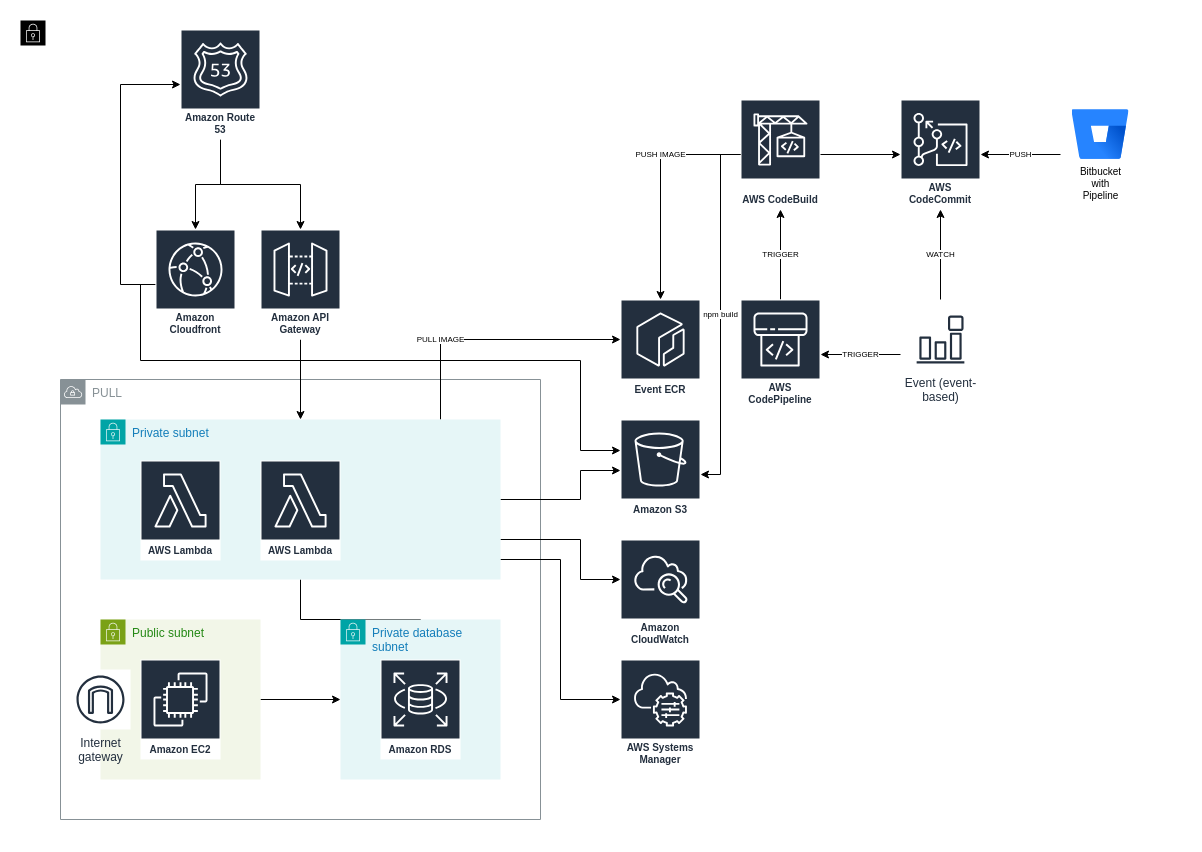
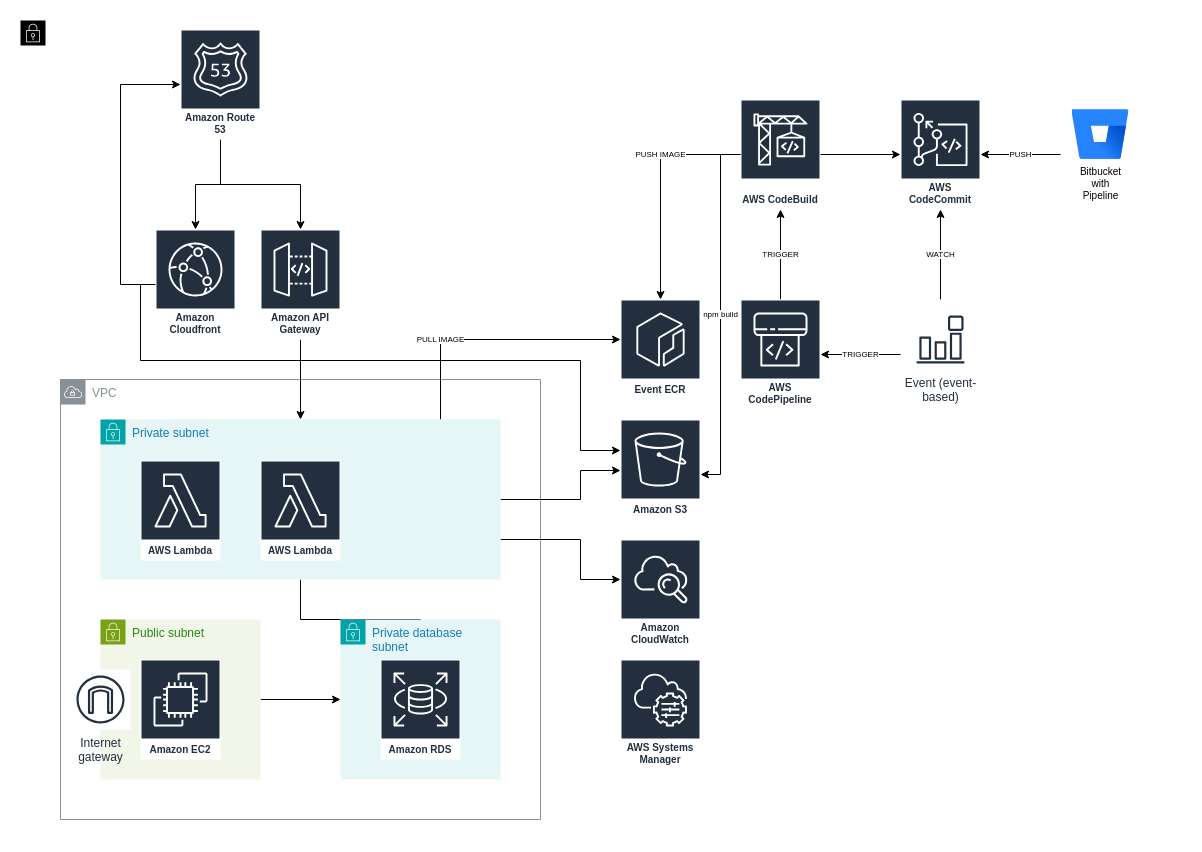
  <mxCell id="0" />
  <mxCell id="1" parent="0" />
  <mxCell id="2" value="&lt;div&gt;&lt;br&gt;&lt;/div&gt;" style="points=[[0,0],[0.25,0],[0.5,0],[0.75,0],[1,0],[1,0.25],[1,0.5],[1,0.75],[1,1],[0.75,1],[0.5,1],[0.25,1],[0,1],[0,0.75],[0,0.5],[0,0.25]];outlineConnect=0;html=1;whiteSpace=wrap;fontSize=12;fontStyle=0;container=1;pointerEvents=0;collapsible=0;recursiveResize=0;shape=mxgraph.aws4.group;grIcon=mxgraph.aws4.group_security_group;grStroke=0;verticalAlign=top;align=left;spacingLeft=30;dashed=0;fillColor=none;" parent="1" vertex="1"><mxGeometry x="20" y="20" width="1160" height="810" as="geometry" /></mxCell>
- <mxCell id="3" value="PULL" style="sketch=0;outlineConnect=0;gradientColor=none;html=1;whiteSpace=wrap;fontSize=12;fontStyle=0;shape=mxgraph.aws4.group;grIcon=mxgraph.aws4.group_vpc;strokeColor=#879196;fillColor=none;verticalAlign=top;align=left;spacingLeft=30;fontColor=#879196;dashed=0;" parent="2" vertex="1"><mxGeometry x="40" y="359" width="480" height="440" as="geometry" /></mxCell>
+ <mxCell id="3" value="VPC" style="sketch=0;outlineConnect=0;gradientColor=none;html=1;whiteSpace=wrap;fontSize=12;fontStyle=0;shape=mxgraph.aws4.group;grIcon=mxgraph.aws4.group_vpc;strokeColor=#879196;fillColor=none;verticalAlign=top;align=left;spacingLeft=30;fontColor=#879196;dashed=0;" parent="2" vertex="1"><mxGeometry x="40" y="359" width="480" height="440" as="geometry" /></mxCell>
  <mxCell id="4" style="edgeStyle=orthogonalEdgeStyle;rounded=0;orthogonalLoop=1;jettySize=auto;html=1;" parent="2" source="9" target="30" edge="1"><mxGeometry relative="1" as="geometry"><Array as="points"><mxPoint x="560" y="519" /><mxPoint x="560" y="559" /></Array></mxGeometry></mxCell>
  <mxCell id="5" style="edgeStyle=orthogonalEdgeStyle;rounded=0;orthogonalLoop=1;jettySize=auto;html=1;" parent="2" source="9" target="41" edge="1"><mxGeometry relative="1" as="geometry"><Array as="points"><mxPoint x="560" y="479" /><mxPoint x="560" y="450" /></Array></mxGeometry></mxCell>
  <mxCell id="6" value="PULL IMAGE" style="edgeStyle=orthogonalEdgeStyle;rounded=0;orthogonalLoop=1;jettySize=auto;html=1;fontSize=8;" parent="2" source="9" target="33" edge="1"><mxGeometry x="-0.385" relative="1" as="geometry"><Array as="points"><mxPoint x="420" y="319" /></Array><mxPoint as="offset" /></mxGeometry></mxCell>
- <mxCell id="7" style="edgeStyle=orthogonalEdgeStyle;rounded=0;orthogonalLoop=1;jettySize=auto;html=1;" parent="2" source="9" target="29" edge="1"><mxGeometry relative="1" as="geometry"><Array as="points"><mxPoint x="540" y="539" /><mxPoint x="540" y="679" /></Array></mxGeometry></mxCell>
  <mxCell id="8" style="edgeStyle=orthogonalEdgeStyle;rounded=0;orthogonalLoop=1;jettySize=auto;html=1;" parent="2" source="9" target="19" edge="1"><mxGeometry relative="1" as="geometry" /></mxCell>
  <mxCell id="9" value="Private subnet" style="points=[[0,0],[0.25,0],[0.5,0],[0.75,0],[1,0],[1,0.25],[1,0.5],[1,0.75],[1,1],[0.75,1],[0.5,1],[0.25,1],[0,1],[0,0.75],[0,0.5],[0,0.25]];outlineConnect=0;gradientColor=none;html=1;whiteSpace=wrap;fontSize=12;fontStyle=0;container=1;pointerEvents=0;collapsible=0;recursiveResize=0;shape=mxgraph.aws4.group;grIcon=mxgraph.aws4.group_security_group;grStroke=0;strokeColor=#00A4A6;fillColor=#E6F6F7;verticalAlign=top;align=left;spacingLeft=30;fontColor=#147EBA;dashed=0;" parent="2" vertex="1"><mxGeometry x="80" y="399" width="400" height="160" as="geometry" /></mxCell>
  <mxCell id="10" value="AWS Lambda" style="sketch=0;outlineConnect=0;fontColor=#232F3E;gradientColor=none;strokeColor=#ffffff;fillColor=#232F3E;dashed=0;verticalLabelPosition=middle;verticalAlign=bottom;align=center;html=1;whiteSpace=wrap;fontSize=10;fontStyle=1;spacing=3;shape=mxgraph.aws4.productIcon;prIcon=mxgraph.aws4.lambda;" parent="9" vertex="1"><mxGeometry x="40" y="41" width="80" height="100" as="geometry" /></mxCell>
  <mxCell id="11" value="AWS Lambda" style="sketch=0;outlineConnect=0;fontColor=#232F3E;gradientColor=none;strokeColor=#ffffff;fillColor=#232F3E;dashed=0;verticalLabelPosition=middle;verticalAlign=bottom;align=center;html=1;whiteSpace=wrap;fontSize=10;fontStyle=1;spacing=3;shape=mxgraph.aws4.productIcon;prIcon=mxgraph.aws4.lambda;" parent="9" vertex="1"><mxGeometry x="160" y="41" width="80" height="100" as="geometry" /></mxCell>
  <mxCell id="12" style="edgeStyle=orthogonalEdgeStyle;rounded=0;orthogonalLoop=1;jettySize=auto;html=1;" parent="2" source="13" target="18" edge="1"><mxGeometry relative="1" as="geometry" /></mxCell>
  <mxCell id="13" value="Public subnet" style="points=[[0,0],[0.25,0],[0.5,0],[0.75,0],[1,0],[1,0.25],[1,0.5],[1,0.75],[1,1],[0.75,1],[0.5,1],[0.25,1],[0,1],[0,0.75],[0,0.5],[0,0.25]];outlineConnect=0;gradientColor=none;html=1;whiteSpace=wrap;fontSize=12;fontStyle=0;container=1;pointerEvents=0;collapsible=0;recursiveResize=0;shape=mxgraph.aws4.group;grIcon=mxgraph.aws4.group_security_group;grStroke=0;strokeColor=#7AA116;fillColor=#F2F6E8;verticalAlign=top;align=left;spacingLeft=30;fontColor=#248814;dashed=0;" parent="2" vertex="1"><mxGeometry x="80" y="599" width="160" height="160" as="geometry" /></mxCell>
  <mxCell id="14" value="Amazon EC2" style="sketch=0;outlineConnect=0;fontColor=#232F3E;gradientColor=none;strokeColor=#ffffff;fillColor=#232F3E;dashed=0;verticalLabelPosition=middle;verticalAlign=bottom;align=center;html=1;whiteSpace=wrap;fontSize=10;fontStyle=1;spacing=3;shape=mxgraph.aws4.productIcon;prIcon=mxgraph.aws4.ec2;" parent="13" vertex="1"><mxGeometry x="40" y="40" width="80" height="100" as="geometry" /></mxCell>
  <mxCell id="15" value="TRIGGER" style="edgeStyle=orthogonalEdgeStyle;rounded=0;orthogonalLoop=1;jettySize=auto;html=1;fontSize=8;" parent="2" source="16" target="36" edge="1"><mxGeometry relative="1" as="geometry" /></mxCell>
  <mxCell id="16" value="AWS CodePipeline" style="sketch=0;outlineConnect=0;fontColor=#232F3E;gradientColor=none;strokeColor=#ffffff;fillColor=#232F3E;dashed=0;verticalLabelPosition=middle;verticalAlign=bottom;align=center;html=1;whiteSpace=wrap;fontSize=10;fontStyle=1;spacing=3;shape=mxgraph.aws4.productIcon;prIcon=mxgraph.aws4.codepipeline;" parent="2" vertex="1"><mxGeometry x="720" y="279" width="80" height="110" as="geometry" /></mxCell>
  <mxCell id="17" value="AWS CodeCommit" style="sketch=0;outlineConnect=0;fontColor=#232F3E;gradientColor=none;strokeColor=#ffffff;fillColor=#232F3E;dashed=0;verticalLabelPosition=middle;verticalAlign=bottom;align=center;html=1;whiteSpace=wrap;fontSize=10;fontStyle=1;spacing=3;shape=mxgraph.aws4.productIcon;prIcon=mxgraph.aws4.codecommit;" parent="2" vertex="1"><mxGeometry x="880" y="79" width="80" height="110" as="geometry" /></mxCell>
  <mxCell id="18" value="Private database subnet" style="points=[[0,0],[0.25,0],[0.5,0],[0.75,0],[1,0],[1,0.25],[1,0.5],[1,0.75],[1,1],[0.75,1],[0.5,1],[0.25,1],[0,1],[0,0.75],[0,0.5],[0,0.25]];outlineConnect=0;gradientColor=none;html=1;whiteSpace=wrap;fontSize=12;fontStyle=0;container=1;pointerEvents=0;collapsible=0;recursiveResize=0;shape=mxgraph.aws4.group;grIcon=mxgraph.aws4.group_security_group;grStroke=0;strokeColor=#00A4A6;fillColor=#E6F6F7;verticalAlign=top;align=left;spacingLeft=30;fontColor=#147EBA;dashed=0;" parent="2" vertex="1"><mxGeometry x="320" y="599" width="160" height="160" as="geometry" /></mxCell>
  <mxCell id="19" value="Amazon RDS" style="sketch=0;outlineConnect=0;fontColor=#232F3E;gradientColor=none;strokeColor=#ffffff;fillColor=#232F3E;dashed=0;verticalLabelPosition=middle;verticalAlign=bottom;align=center;html=1;whiteSpace=wrap;fontSize=10;fontStyle=1;spacing=3;shape=mxgraph.aws4.productIcon;prIcon=mxgraph.aws4.rds;" parent="18" vertex="1"><mxGeometry x="40" y="40" width="80" height="100" as="geometry" /></mxCell>
  <mxCell id="20" value="PUSH" style="edgeStyle=orthogonalEdgeStyle;rounded=0;orthogonalLoop=1;jettySize=auto;html=1;fontSize=8;" parent="2" source="22" target="17" edge="1"><mxGeometry relative="1" as="geometry"><mxPoint as="offset" /></mxGeometry></mxCell>
  <mxCell id="21" value="" style="group;fontSize=11;" parent="2" connectable="0" vertex="1"><mxGeometry x="1040" y="79" width="80" height="110" as="geometry" /></mxCell>
  <mxCell id="22" value="" style="rounded=0;whiteSpace=wrap;html=1;fillColor=none;strokeColor=none;" parent="21" vertex="1"><mxGeometry width="80" height="110" as="geometry" /></mxCell>
  <mxCell id="23" value="Bitbucket&lt;div&gt;with&lt;/div&gt;&lt;div&gt;Pipeline&lt;/div&gt;" style="image;html=1;image=img/lib/atlassian/Bitbucket_Logo.svg;fontSize=10;" parent="21" vertex="1"><mxGeometry x="11.5" y="10" width="57" height="50" as="geometry" /></mxCell>
  <mxCell id="24" value="" style="group" parent="2" connectable="0" vertex="1"><mxGeometry x="880" y="279" width="80" height="110" as="geometry" /></mxCell>
  <mxCell id="25" value="Event (event-&#10;based)" style="sketch=0;outlineConnect=0;fontColor=#232F3E;gradientColor=none;strokeColor=#232F3E;fillColor=#ffffff;dashed=0;verticalLabelPosition=bottom;verticalAlign=top;align=center;html=1;fontSize=12;fontStyle=0;aspect=fixed;shape=mxgraph.aws4.resourceIcon;resIcon=mxgraph.aws4.event_event_based;" parent="24" vertex="1"><mxGeometry x="10" y="10" width="60" height="60" as="geometry" /></mxCell>
  <mxCell id="26" value="" style="rounded=0;whiteSpace=wrap;html=1;fillColor=none;strokeColor=none;" parent="24" vertex="1"><mxGeometry width="80" height="110" as="geometry" /></mxCell>
  <mxCell id="27" value="TRIGGER" style="edgeStyle=orthogonalEdgeStyle;rounded=0;orthogonalLoop=1;jettySize=auto;html=1;fontSize=8;" parent="2" source="26" target="16" edge="1"><mxGeometry relative="1" as="geometry" /></mxCell>
  <mxCell id="28" style="edgeStyle=orthogonalEdgeStyle;rounded=0;orthogonalLoop=1;jettySize=auto;html=1;" parent="2" source="50" target="9" edge="1"><mxGeometry relative="1" as="geometry" /></mxCell>
  <mxCell id="29" value="AWS Systems Manager" style="sketch=0;outlineConnect=0;fontColor=#232F3E;gradientColor=none;strokeColor=#ffffff;fillColor=#232F3E;dashed=0;verticalLabelPosition=middle;verticalAlign=bottom;align=center;html=1;whiteSpace=wrap;fontSize=10;fontStyle=1;spacing=3;shape=mxgraph.aws4.productIcon;prIcon=mxgraph.aws4.systems_manager;" parent="2" vertex="1"><mxGeometry x="600" y="639" width="80" height="110" as="geometry" /></mxCell>
  <mxCell id="30" value="Amazon CloudWatch" style="sketch=0;outlineConnect=0;fontColor=#232F3E;gradientColor=none;strokeColor=#ffffff;fillColor=#232F3E;dashed=0;verticalLabelPosition=middle;verticalAlign=bottom;align=center;html=1;whiteSpace=wrap;fontSize=10;fontStyle=1;spacing=3;shape=mxgraph.aws4.productIcon;prIcon=mxgraph.aws4.cloudwatch;" parent="2" vertex="1"><mxGeometry x="600" y="519" width="80" height="110" as="geometry" /></mxCell>
  <mxCell id="31" value="" style="group" parent="2" connectable="0" vertex="1"><mxGeometry x="600" y="279" width="80" height="110" as="geometry" /></mxCell>
  <mxCell id="32" value="" style="rounded=0;whiteSpace=wrap;html=1;fillColor=none;strokeColor=none;" parent="31" vertex="1"><mxGeometry width="80" height="110" as="geometry" /></mxCell>
  <mxCell id="33" value="Event ECR" style="sketch=0;outlineConnect=0;fontColor=#232F3E;gradientColor=none;strokeColor=#ffffff;fillColor=#232F3E;dashed=0;verticalLabelPosition=middle;verticalAlign=bottom;align=center;html=1;whiteSpace=wrap;fontSize=10;fontStyle=1;spacing=3;shape=mxgraph.aws4.productIcon;prIcon=mxgraph.aws4.ecr;" parent="31" vertex="1"><mxGeometry width="80" height="100" as="geometry" /></mxCell>
  <mxCell id="34" value="" style="group" parent="2" connectable="0" vertex="1"><mxGeometry x="720" y="79" width="80" height="110" as="geometry" /></mxCell>
  <mxCell id="35" value="AWS CodeBuild" style="sketch=0;outlineConnect=0;fontColor=#232F3E;gradientColor=none;strokeColor=#ffffff;fillColor=#232F3E;dashed=0;verticalLabelPosition=middle;verticalAlign=bottom;align=center;html=1;whiteSpace=wrap;fontSize=10;fontStyle=1;spacing=3;shape=mxgraph.aws4.productIcon;prIcon=mxgraph.aws4.codebuild;" parent="34" vertex="1"><mxGeometry width="80" height="110" as="geometry" /></mxCell>
  <mxCell id="36" value="" style="rounded=0;whiteSpace=wrap;html=1;fillColor=none;strokeColor=none;" parent="34" vertex="1"><mxGeometry width="80" height="110" as="geometry" /></mxCell>
  <mxCell id="37" style="edgeStyle=orthogonalEdgeStyle;rounded=0;orthogonalLoop=1;jettySize=auto;html=1;" parent="2" source="36" target="17" edge="1"><mxGeometry relative="1" as="geometry" /></mxCell>
  <mxCell id="38" value="PUSH IMAGE" style="edgeStyle=orthogonalEdgeStyle;rounded=0;orthogonalLoop=1;jettySize=auto;html=1;fontSize=8;" parent="2" source="36" target="32" edge="1"><mxGeometry x="-0.289" relative="1" as="geometry"><mxPoint as="offset" /></mxGeometry></mxCell>
  <mxCell id="39" value="" style="group" parent="2" connectable="0" vertex="1"><mxGeometry x="600" y="399" width="80" height="110" as="geometry" /></mxCell>
  <mxCell id="40" value="Amazon S3" style="sketch=0;outlineConnect=0;fontColor=#232F3E;gradientColor=none;strokeColor=#ffffff;fillColor=#232F3E;dashed=0;verticalLabelPosition=middle;verticalAlign=bottom;align=center;html=1;whiteSpace=wrap;fontSize=10;fontStyle=1;spacing=3;shape=mxgraph.aws4.productIcon;prIcon=mxgraph.aws4.s3;" parent="39" vertex="1"><mxGeometry width="80" height="100" as="geometry" /></mxCell>
  <mxCell id="41" value="" style="rounded=0;whiteSpace=wrap;html=1;fillColor=none;strokeColor=none;" parent="39" vertex="1"><mxGeometry width="80" height="110" as="geometry" /></mxCell>
  <mxCell id="42" value="WATCH" style="edgeStyle=orthogonalEdgeStyle;rounded=0;orthogonalLoop=1;jettySize=auto;html=1;fontSize=8;" parent="2" source="26" target="17" edge="1"><mxGeometry relative="1" as="geometry"><mxPoint as="offset" /></mxGeometry></mxCell>
  <mxCell id="43" value="Internet&#10;gateway" style="sketch=0;outlineConnect=0;fontColor=#232F3E;gradientColor=none;strokeColor=#232F3E;fillColor=#ffffff;dashed=0;verticalLabelPosition=bottom;verticalAlign=top;align=center;html=1;fontSize=12;fontStyle=0;aspect=fixed;shape=mxgraph.aws4.resourceIcon;resIcon=mxgraph.aws4.internet_gateway;" parent="2" vertex="1"><mxGeometry x="50" y="649" width="60" height="60" as="geometry" /></mxCell>
  <mxCell id="44" style="edgeStyle=orthogonalEdgeStyle;rounded=0;orthogonalLoop=1;jettySize=auto;html=1;" parent="2" source="46" target="50" edge="1"><mxGeometry relative="1" as="geometry" /></mxCell>
  <mxCell id="45" style="edgeStyle=orthogonalEdgeStyle;rounded=0;orthogonalLoop=1;jettySize=auto;html=1;" parent="2" source="46" target="49" edge="1"><mxGeometry relative="1" as="geometry" /></mxCell>
  <mxCell id="46" value="Amazon Route 53" style="sketch=0;outlineConnect=0;fontColor=#232F3E;gradientColor=none;strokeColor=#ffffff;fillColor=#232F3E;dashed=0;verticalLabelPosition=middle;verticalAlign=bottom;align=center;html=1;whiteSpace=wrap;fontSize=10;fontStyle=1;spacing=3;shape=mxgraph.aws4.productIcon;prIcon=mxgraph.aws4.route_53;" parent="2" vertex="1"><mxGeometry x="160" y="9" width="80" height="110" as="geometry" /></mxCell>
  <mxCell id="47" style="edgeStyle=orthogonalEdgeStyle;rounded=0;orthogonalLoop=1;jettySize=auto;html=1;" parent="2" source="49" target="46" edge="1"><mxGeometry relative="1" as="geometry"><Array as="points"><mxPoint x="100" y="64" /></Array></mxGeometry></mxCell>
  <mxCell id="48" style="edgeStyle=orthogonalEdgeStyle;rounded=0;orthogonalLoop=1;jettySize=auto;html=1;" parent="2" source="49" target="41" edge="1"><mxGeometry relative="1" as="geometry"><Array as="points"><mxPoint x="120" y="340" /><mxPoint x="560" y="340" /><mxPoint x="560" y="430" /></Array></mxGeometry></mxCell>
  <mxCell id="49" value="Amazon Cloudfront" style="sketch=0;outlineConnect=0;fontColor=#232F3E;gradientColor=none;strokeColor=#ffffff;fillColor=#232F3E;dashed=0;verticalLabelPosition=middle;verticalAlign=bottom;align=center;html=1;whiteSpace=wrap;fontSize=10;fontStyle=1;spacing=3;shape=mxgraph.aws4.productIcon;prIcon=mxgraph.aws4.cloudfront;" parent="2" vertex="1"><mxGeometry x="135" y="209" width="80" height="110" as="geometry" /></mxCell>
  <mxCell id="50" value="Amazon API Gateway" style="sketch=0;outlineConnect=0;fontColor=#232F3E;gradientColor=none;strokeColor=#ffffff;fillColor=#232F3E;dashed=0;verticalLabelPosition=middle;verticalAlign=bottom;align=center;html=1;whiteSpace=wrap;fontSize=10;fontStyle=1;spacing=3;shape=mxgraph.aws4.productIcon;prIcon=mxgraph.aws4.api_gateway;" parent="2" vertex="1"><mxGeometry x="240" y="209" width="80" height="110" as="geometry" /></mxCell>
  <mxCell id="51" value="npm build" style="edgeStyle=orthogonalEdgeStyle;rounded=0;orthogonalLoop=1;jettySize=auto;html=1;fontSize=8;" parent="2" source="36" target="41" edge="1"><mxGeometry relative="1" as="geometry"><Array as="points"><mxPoint x="700" y="134" /><mxPoint x="700" y="454" /></Array></mxGeometry></mxCell>
